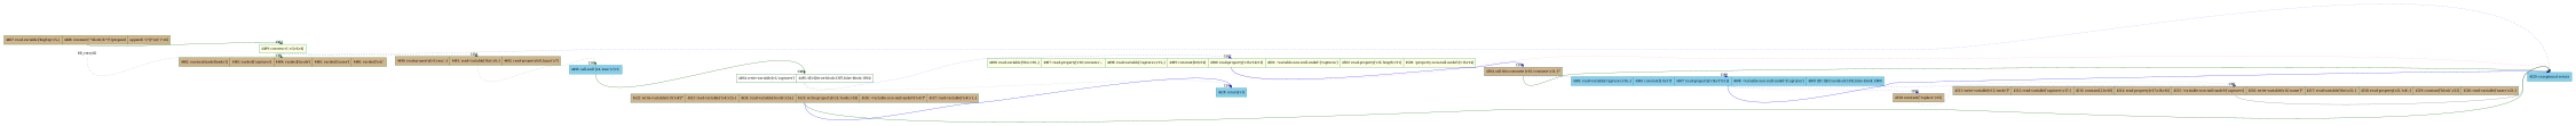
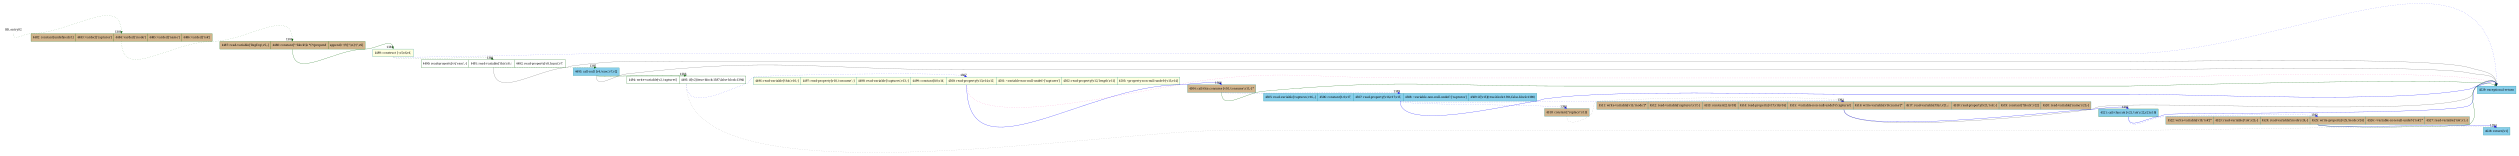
  digraph {
    fontname="Noto Serif"
    rankdir=LR
    node [color=teal fillcolor=tan fontname="Noto Serif" shape=record style=filled]
    edge [color=blue fontname="Noto Serif" headport=n style=dotted tailport=s]
    BB_entry82 [fillcolor=white shape=none]
    n2 [color=darkgreen label="{4482: constant[undefined,v1]|4483: vardecl['captures']|4484: vardecl['mode']|4485: vardecl['name']|4486: vardecl['tok']}"]
    n3 [color=darkgreen label="{4487: read-variable['RegExp',v5,-]|4488: constant[\"^block\\\\b *(?:(prepend|append) +)?([^\\\\n]+)\",v6]}"]
    n4 [fillcolor=lightyellow label="{4489: construct [-,v5,v6,v4]}"]
    n5 [fillcolor=skyblue label="{4529: exceptional-return}"]
-   n6 [color=darkgreen label="{4490: read-property[v4,'exec',-]|4491: read-variable['this',v8,-]|4492: read-property[v8,'input',v7]}"]
+   n6 [color=darkgreen fillcolor=white label="{4490: read-property[v4,'exec',-]|4491: read-variable['this',v8,-]|4492: read-property[v8,'input',v7]}"]
    n7 [fillcolor=skyblue label="{4493: call-null [v4,'exec',v7,v2]}"]
    n8 [color=darkgreen fillcolor=white label="{4494: write-variable[v2,'captures']|4495: if[v2](true-block:1387,false-block:1394)}"]
    n9 [fillcolor=lightyellow label="{4496: read-variable['this',v10,-]|4497: read-property[v10,'consume',-]|4498: read-variable['captures',v13,-]|4499: constant[0.0,v14]|4500: read-property[v13,v14,v12]|4501: \<variable-non-null-undef\>['captures']|4502: read-property[v12,'length',v11]|4503: \<property-non-null-undef\>[v13,v14]}"]
    n10 [fillcolor=skyblue label="{4528: return[v1]}"]
    n11 [label="{4504: call-this.consume [v10,'consume',v11,-]*}"]
    n12 [fillcolor=skyblue label="{4505: read-variable['captures',v16,-]|4506: constant[1.0,v17]|4507: read-property[v16,v17,v15]|4508: \<variable-non-null-undef\>['captures']|4509: if[v15](true-block:1391,false-block:1390)}"]
    n13 [label="{4511: write-variable[v15,'mode']*|4512: read-variable['captures',v17,-]|4513: constant[2.0,v18]|4514: read-property[v17,v18,v16]|4515: \<variable-non-null-undef\>['captures']|4516: write-variable[v16,'name']*|4517: read-variable['this',v21,-]|4518: read-property[v21,'tok',-]|4519: constant[\"block\",v22]|4520: read-variable['name',v23,-]}"]
    n14 [label="{4510: constant[\"replace\",v15]}"]
+   n15 [color=darkgreen fillcolor=skyblue label="{4521: call-this.tok [v21,'tok',v22,v23,v19]}"]
    n16 [label="{4522: write-variable[v19,'tok']*|4523: read-variable['tok',v25,-]|4524: read-variable['mode',v24,-]|4525: write-property[v25,'mode',v24]|4526: \<variable-non-null-undef\>['tok']*|4527: read-variable['tok',v1,-]}"]
    BB_entry82 -> n2 [color=darkgreen headlabel="    1381"]
+   n2 -> n3 [color=darkgreen headlabel="      1382"]
    n3 -> n4 [color=darkgreen headlabel="      1383" style=solid]
    n4 -> n5
    n4 -> n6 [color=darkgreen headlabel="      1384"]
+   n6 -> n5 [color=gray40 style=solid]
    n6 -> n7 [color=darkgreen headlabel="      1385"]
+   n7 -> n5 [color=gray40 style=solid]
    n7 -> n8 [color=darkgreen headlabel="      1386" style=solid]
    n8 -> n9 [headlabel="      1387"]
    n8 -> n10 [color=gray40 headlabel="      1394"]
    n9 -> n5 [color=deeppink]
    n9 -> n11 [headlabel="      1388" style=solid]
    n11 -> n5 [color=darkgreen style=solid]
    n11 -> n12 [headlabel="      1389"]
    n12 -> n5 [style=solid]
    n12 -> n13 [headlabel="      1391"]
    n12 -> n14 [headlabel="      1390"]
    n13 -> n5 [color=gray40 style=solid]
+   n13 -> n15 [headlabel="      1392" style=solid]
    n14 -> n13 [color=gray40]
+   n15 -> n5 [style=solid]
+   n15 -> n16 [headlabel="      1393"]
    n16 -> n5 [color=darkgreen style=solid]
    n16 -> n10 [style=solid]
  }
